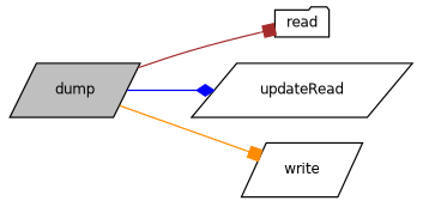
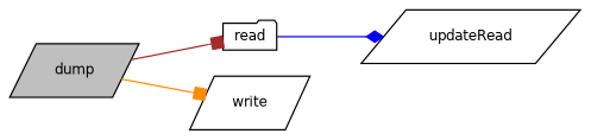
  digraph {
    rankdir=LR
    node [color=black fillcolor=white fontname=Helvetica fontsize=10 shape=parallelogram style=filled]
    edge [arrowhead=box fontname=Helvetica fontsize=10 labelfontname=Helvetica labelfontsize=10 style=solid]
    n1 [fillcolor=grey75 fontcolor=black height=0.2 label=dump width=0.4]
    n2 [height=0.2 label=read shape=folder width=0.4]
    n3 [height=0.2 label=updateRead width=0.4]
    n4 [height=0.2 label=write width=0.4]
    n1 -> n2 [color=brown]
-   n1 -> n3 [arrowhead=diamond color=blue]
+   n2 -> n3 [arrowhead=diamond color=blue]
    n1 -> n4 [color=darkorange]
  }
